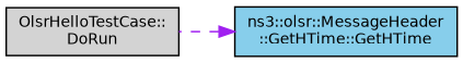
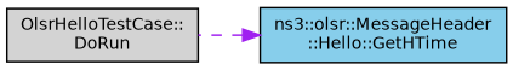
  digraph {
    rankdir=RL
    node [color=black fontname=Helvetica fontsize=10 shape=record style=filled]
-   n1 [fillcolor=skyblue fontcolor=black height=0.2 label="ns3::olsr::MessageHeader\l::GetHTime::GetHTime" width=0.4]
+   n1 [fillcolor=skyblue fontcolor=black height=0.2 label="ns3::olsr::MessageHeader\l::Hello::GetHTime" width=0.4]
    n2 [fillcolor=lightgrey height=0.2 label="OlsrHelloTestCase::\lDoRun" width=0.4]
    n1 -> n2 [color=purple dir=back fontname=Helvetica fontsize=10 labelfontname=Helvetica labelfontsize=10 style=dashed]
  }
